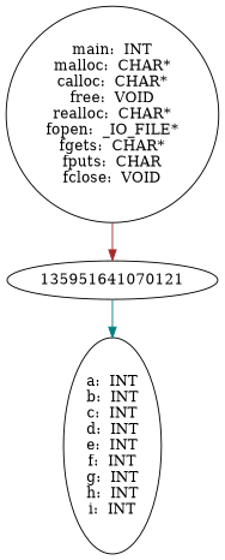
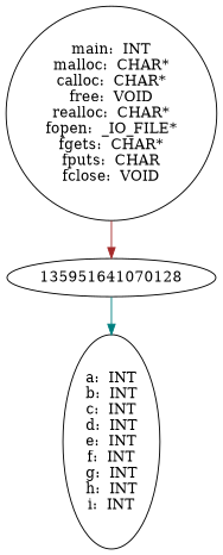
  digraph {
    edge [arrowhead=normal]
    n1 [label="main:  INT\nmalloc:  CHAR*\ncalloc:  CHAR*\nfree:  VOID\nrealloc:  CHAR*\nfopen:  _IO_FILE*\nfgets:  CHAR*\nfputs:  CHAR\nfclose:  VOID"]
-   135951641070128 [label=135951641070121]
+   135951641070128
    n3 [label="a:  INT\nb:  INT\nc:  INT\nd:  INT\ne:  INT\nf:  INT\ng:  INT\nh:  INT\ni:  INT"]
    n1 -> 135951641070128 [color=brown]
    135951641070128 -> n3 [color=teal]
  }
